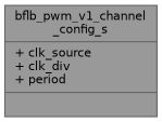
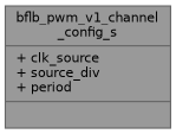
  digraph {
-   n1 [color=gray40 fillcolor=grey60 fontcolor=black fontname=Helvetica fontsize=10 height=0.2 label="{bflb_pwm_v1_channel\l_config_s\n|+ clk_source\l+ clk_div\l+ period\l|}" shape=record style=filled width=0.4]
+   n1 [color=gray40 fillcolor=grey60 fontcolor=black fontname=Helvetica fontsize=10 height=0.2 label="{bflb_pwm_v1_channel\l_config_s\n|+ clk_source\l+ source_div\l+ period\l|}" shape=record style=filled width=0.4]
  }
